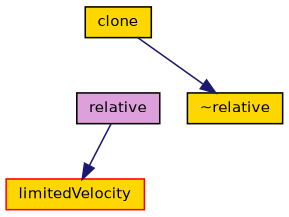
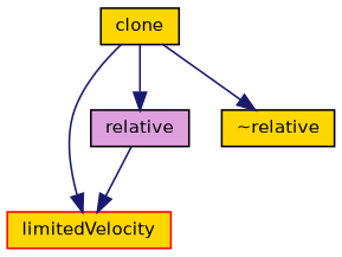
  digraph {
    rankdir=TB
    node [color=black fillcolor=gold fontname=Helvetica fontsize=10 shape=record style=filled]
    edge [color=midnightblue fontname=Helvetica fontsize=10 labelfontname=Helvetica labelfontsize=10 style=solid]
    n1 [fontcolor=black height=0.2 label=clone width=0.4]
    n2 [color=red height=0.2 label=limitedVelocity width=0.4]
    n3 [fillcolor=plum height=0.2 label=relative width=0.4]
    n4 [height=0.2 label="~relative" width=0.4]
+   n1 -> n2
+   n1 -> n3
    n1 -> n4
    n3 -> n2
  }
